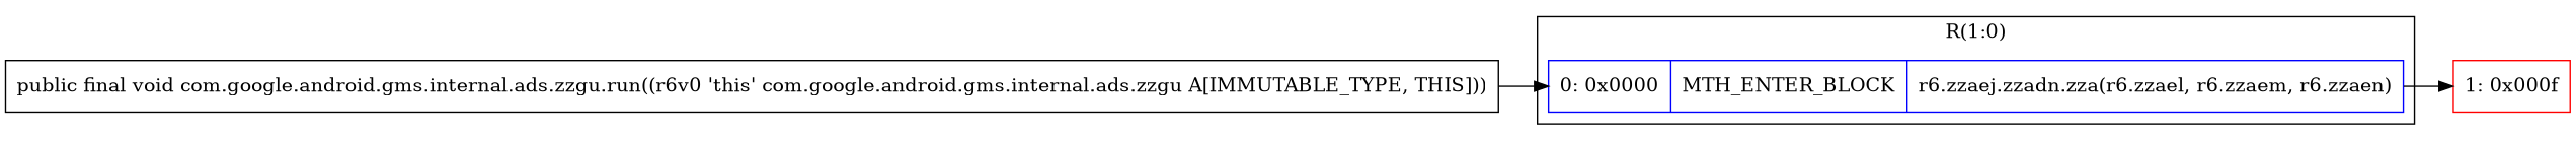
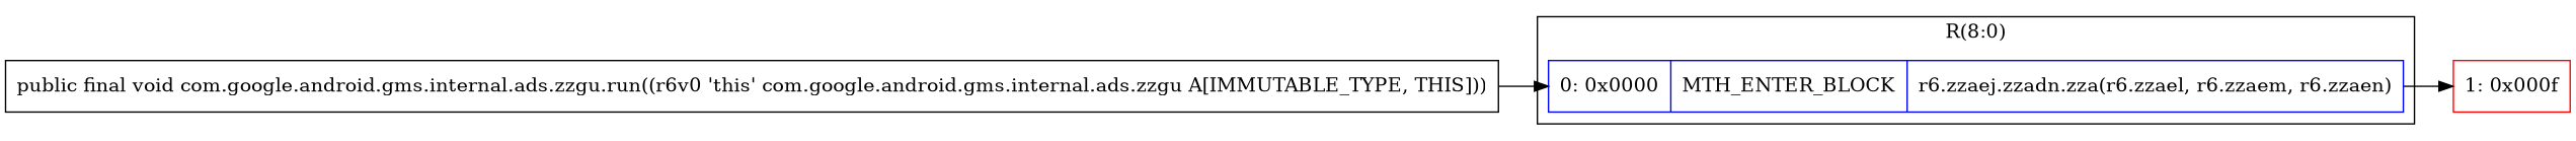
  digraph {
    rankdir=LR
    node [shape=record]
    n1 [color=blue label="{0\:\ 0x0000|MTH_ENTER_BLOCK\l|r6.zzaej.zzadn.zza(r6.zzael, r6.zzaem, r6.zzaen)\l}"]
    n2 [color=red label="{1\:\ 0x000f}"]
    n3 [label="{public final void com.google.android.gms.internal.ads.zzgu.run((r6v0 'this' com.google.android.gms.internal.ads.zzgu A[IMMUTABLE_TYPE, THIS])) }"]
    subgraph cluster_1 {
-     label="R(1:0)"
+     label="R(8:0)"
      n1
    }
    n1 -> n2
    n3 -> n1
  }
